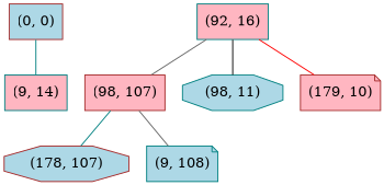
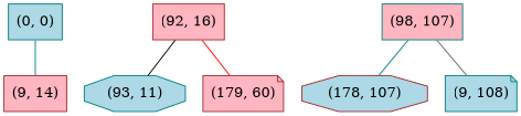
  graph {
    node [color=brown fillcolor=lightpink shape=box style=filled]
    edge [color=teal weight=1]
-   "(9, 14)" [color=teal]
-   "(0, 0)" [fillcolor=lightblue]
-   "(92, 16)" [color=teal]
-   "(98, 107)"
-   "(93, 11)" [color=teal fillcolor=lightblue shape=octagon label="(98, 11)"]
-   "(179, 10)" [shape=note]
+   "(9, 14)"
+   "(0, 0)" [color=teal fillcolor=lightblue]
+   "(92, 16)"
+   "(98, 107)" [color=teal]
+   "(93, 11)" [color=teal fillcolor=lightblue shape=octagon]
+   "(179, 10)" [shape=note label="(179, 60)"]
    "(178, 107)" [fillcolor=lightblue shape=octagon]
    "(9, 108)" [color=teal fillcolor=lightblue shape=note]
    "(0, 0)" -- "(9, 14)" [weight=4]
-   "(92, 16)" -- "(98, 107)" [color=gray40]
    "(92, 16)" -- "(93, 11)" [color=black]
    "(92, 16)" -- "(179, 10)" [color=red]
    "(98, 107)" -- "(178, 107)"
    "(98, 107)" -- "(9, 108)" [color=gray40]
  }
